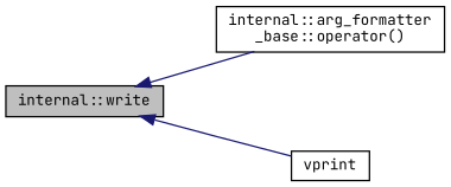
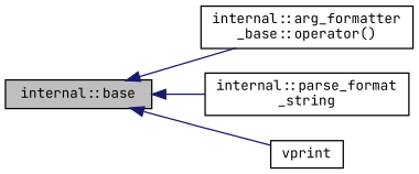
  digraph {
    fontname="JetBrains Mono"
    rankdir=LR
    node [color=black fillcolor=white fontname="JetBrains Mono" fontsize=10 shape=record style=filled]
    edge [color=midnightblue dir=back fontname="JetBrains Mono" fontsize=10 labelfontname=Helvetica labelfontsize=10 style=solid]
-   n1 [fillcolor=grey75 fontcolor=black height=0.2 label="internal::write" width=0.4]
+   n1 [fillcolor=grey75 fontcolor=black height=0.2 label="internal::base" width=0.4]
    n2 [height=0.2 label="internal::arg_formatter\l_base::operator()" width=0.4]
+   n3 [height=0.2 label="internal::parse_format\l_string" width=0.4]
    n4 [height=0.2 label=vprint width=0.4]
    n1 -> n2
+   n1 -> n3
    n1 -> n4
  }
